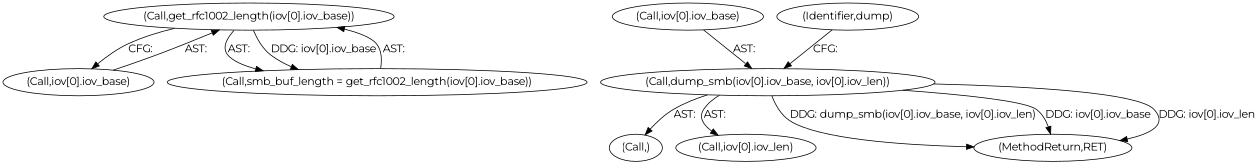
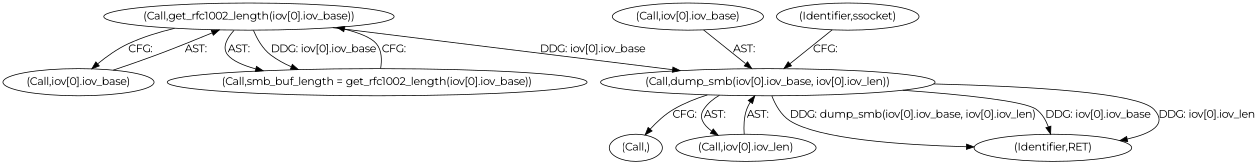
  digraph {
    fontname=Montserrat
    node [fontname=Montserrat]
    edge [fontname=Montserrat]
    n1 [label="(Call,dump_smb(iov[0].iov_base, iov[0].iov_len))"]
    n2 [label="(Call,)"]
    n3 [label="(Call,iov[0].iov_len)"]
-   n4 [label="(MethodReturn,RET)"]
+   n4 [label="(Identifier,RET)"]
    n5 [label="(Call,get_rfc1002_length(iov[0].iov_base))"]
    n6 [label="(Call,iov[0].iov_base)"]
    n7 [label="(Call,smb_buf_length = get_rfc1002_length(iov[0].iov_base))"]
    n8 [label="(Call,iov[0].iov_base)"]
-   n9 [label="(Identifier,dump)"]
-   n1 -> n2 [label="AST: "]
+   n9 [label="(Identifier,ssocket)"]
+   n1 -> n2 [label="CFG: "]
    n1 -> n3 [label="AST: "]
    n1 -> n4 [label="DDG: dump_smb(iov[0].iov_base, iov[0].iov_len)"]
    n1 -> n4 [label="DDG: iov[0].iov_base"]
    n1 -> n4 [label="DDG: iov[0].iov_len"]
+   n3 -> n1 [label="AST: "]
+   n5 -> n1 [label="DDG: iov[0].iov_base"]
    n5 -> n6 [label="CFG: "]
    n5 -> n7 [label="AST: "]
    n5 -> n7 [label="DDG: iov[0].iov_base"]
    n6 -> n5 [label="AST: "]
-   n7 -> n5 [label="AST: "]
+   n7 -> n5 [label="CFG: "]
    n8 -> n1 [label="AST: "]
    n9 -> n1 [label="CFG: "]
  }
